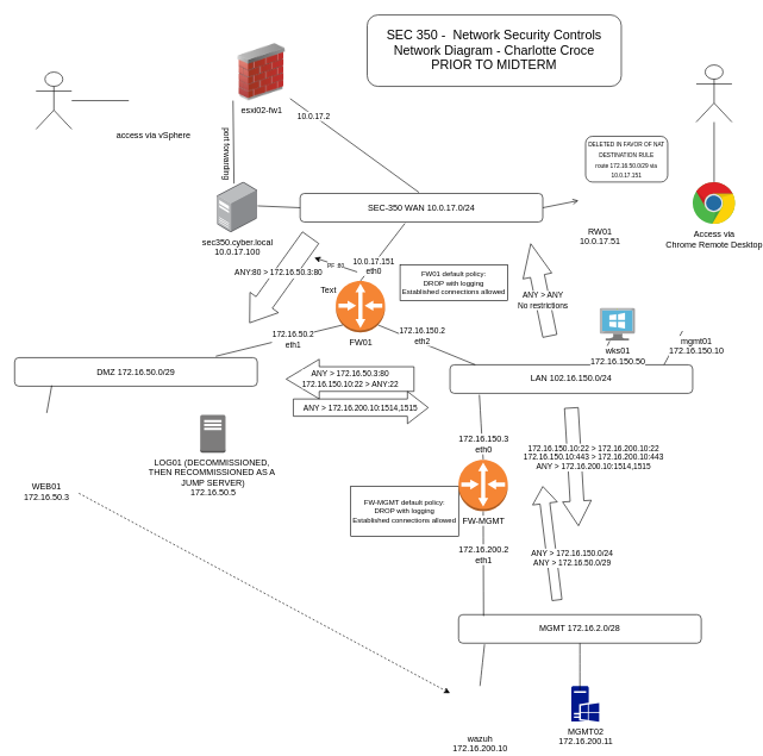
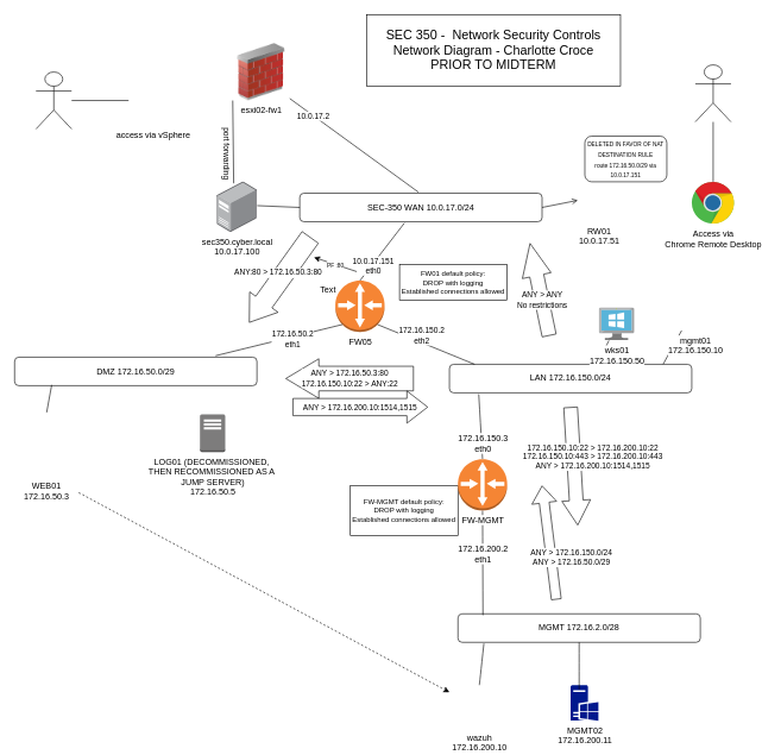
  <mxCell id="0" />
  <mxCell id="1" parent="0" />
  <mxCell id="2" value="SEC-350 WAN 10.0.17.0/24" style="rounded=1;whiteSpace=wrap;html=1;align=center;" parent="1" vertex="1"><mxGeometry x="420" y="270" width="340" height="40" as="geometry" /></mxCell>
- <mxCell id="3" value="LAN 102.16.150.0/24" style="rounded=1;whiteSpace=wrap;html=1;align=center;" parent="1" vertex="1"><mxGeometry x="630" y="510" width="340" height="40" as="geometry" /></mxCell>
+ <mxCell id="3" value="LAN 172.16.150.0/24" style="rounded=1;whiteSpace=wrap;html=1;align=center;" parent="1" vertex="1"><mxGeometry x="630" y="510" width="340" height="40" as="geometry" /></mxCell>
  <mxCell id="4" value="DMZ 172.16.50.0/29" style="rounded=1;whiteSpace=wrap;html=1;align=center;" parent="1" vertex="1"><mxGeometry x="20" y="500" width="340" height="40" as="geometry" /></mxCell>
- <mxCell id="5" value="FW01" style="outlineConnect=0;dashed=0;verticalLabelPosition=bottom;verticalAlign=top;align=center;html=1;shape=mxgraph.aws3.router;fillColor=#F58534;gradientColor=none;" parent="1" vertex="1"><mxGeometry x="470" y="392.6" width="69" height="72" as="geometry" /></mxCell>
+ <mxCell id="5" value="FW05" style="outlineConnect=0;dashed=0;verticalLabelPosition=bottom;verticalAlign=top;align=center;html=1;shape=mxgraph.aws3.router;fillColor=#F58534;gradientColor=none;" parent="1" vertex="1"><mxGeometry x="470" y="392.6" width="69" height="72" as="geometry" /></mxCell>
  <mxCell id="6" value="" style="endArrow=none;html=1;rounded=0;entryX=0.855;entryY=0.855;entryDx=0;entryDy=0;entryPerimeter=0;exitX=0.104;exitY=0;exitDx=0;exitDy=0;exitPerimeter=0;" parent="1" source="3" target="5" edge="1"><mxGeometry width="50" height="50" relative="1" as="geometry"><mxPoint x="781" y="600" as="sourcePoint" /><mxPoint x="831" y="550" as="targetPoint" /></mxGeometry></mxCell>
  <mxCell id="7" value="172.16.150.2&lt;div&gt;eth2&lt;/div&gt;" style="edgeLabel;html=1;align=center;verticalAlign=middle;resizable=0;points=[];rotation=0;" parent="6" vertex="1" connectable="0"><mxGeometry x="0.002" y="2" relative="1" as="geometry"><mxPoint x="-6" y="-14" as="offset" /></mxGeometry></mxCell>
  <mxCell id="8" value="" style="endArrow=none;html=1;rounded=0;entryX=0.145;entryY=0.855;entryDx=0;entryDy=0;entryPerimeter=0;exitX=0.829;exitY=-0.05;exitDx=0;exitDy=0;exitPerimeter=0;" parent="1" source="4" target="5" edge="1"><mxGeometry width="50" height="50" relative="1" as="geometry"><mxPoint x="351" y="450" as="sourcePoint" /><mxPoint x="401" y="400" as="targetPoint" /></mxGeometry></mxCell>
  <mxCell id="9" value="172.16.50.2&lt;div&gt;eth1&lt;/div&gt;" style="edgeLabel;html=1;align=center;verticalAlign=middle;resizable=0;points=[];rotation=0;" parent="8" vertex="1" connectable="0"><mxGeometry x="0.4" y="-1" relative="1" as="geometry"><mxPoint x="-17" y="6" as="offset" /></mxGeometry></mxCell>
  <mxCell id="10" value="LOG01 (DECOMMISSIONED,&amp;nbsp;&lt;div&gt;THEN RECOMMISSIONED AS A&amp;nbsp;&lt;/div&gt;&lt;div&gt;JUMP SERVER)&lt;br&gt;&lt;div&gt;172.16.50.5&lt;/div&gt;&lt;/div&gt;" style="outlineConnect=0;dashed=0;verticalLabelPosition=bottom;verticalAlign=top;align=center;html=1;shape=mxgraph.aws3.traditional_server;fillColor=#7D7C7C;gradientColor=none;" parent="1" vertex="1"><mxGeometry x="280" y="580" width="35.5" height="53" as="geometry" /></mxCell>
  <mxCell id="11" value="" style="endArrow=none;html=1;rounded=0;entryX=0.5;entryY=0;entryDx=0;entryDy=0;exitX=0.153;exitY=0.975;exitDx=0;exitDy=0;exitPerimeter=0;" parent="1" source="4" target="54" edge="1"><mxGeometry width="50" height="50" relative="1" as="geometry"><mxPoint x="341" y="740" as="sourcePoint" /><mxPoint x="73.25" y="580" as="targetPoint" /></mxGeometry></mxCell>
  <mxCell id="12" value="" style="endArrow=none;html=1;rounded=0;entryX=0.5;entryY=0;entryDx=0;entryDy=0;entryPerimeter=0;exitX=0.432;exitY=1.047;exitDx=0;exitDy=0;exitPerimeter=0;" parent="1" source="2" target="5" edge="1"><mxGeometry width="50" height="50" relative="1" as="geometry"><mxPoint x="665" y="420" as="sourcePoint" /><mxPoint x="715" y="370" as="targetPoint" /></mxGeometry></mxCell>
  <mxCell id="13" value="10.0.17.151&lt;div&gt;eth0&lt;/div&gt;" style="edgeLabel;html=1;align=center;verticalAlign=middle;resizable=0;points=[];" parent="12" vertex="1" connectable="0"><mxGeometry x="0.452" y="1" relative="1" as="geometry"><mxPoint as="offset" /></mxGeometry></mxCell>
  <mxCell id="14" value="esxi02-fw1" style="image;html=1;image=img/lib/clip_art/networking/Firewall_02_128x128.png" parent="1" vertex="1"><mxGeometry x="326.01" y="60" width="80" height="80" as="geometry" /></mxCell>
  <mxCell id="15" value="&lt;div&gt;&lt;br&gt;&lt;/div&gt;" style="shape=umlActor;verticalLabelPosition=bottom;verticalAlign=top;html=1;outlineConnect=0;" parent="1" vertex="1"><mxGeometry x="50" y="100" width="50" height="80" as="geometry" /></mxCell>
  <mxCell id="16" value="" style="endArrow=none;html=1;rounded=0;exitX=0;exitY=0.5;exitDx=0;exitDy=0;" parent="1" source="56" target="15" edge="1"><mxGeometry width="50" height="50" relative="1" as="geometry"><mxPoint x="320" y="280" as="sourcePoint" /><mxPoint x="370" y="230" as="targetPoint" /></mxGeometry></mxCell>
  <mxCell id="17" value="sec350.cyber.local&lt;div&gt;10.0.17.100&lt;/div&gt;" style="image;points=[];aspect=fixed;html=1;align=center;shadow=0;dashed=0;image=img/lib/allied_telesis/computer_and_terminals/Server_Desktop.svg;" parent="1" vertex="1"><mxGeometry x="303.99" y="254" width="56.01" height="71" as="geometry" /></mxCell>
  <mxCell id="18" value="" style="endArrow=none;html=1;rounded=0;entryX=0;entryY=1;entryDx=0;entryDy=0;exitX=0.417;exitY=0.031;exitDx=0;exitDy=0;exitPerimeter=0;" parent="1" source="17" target="14" edge="1"><mxGeometry width="50" height="50" relative="1" as="geometry"><mxPoint x="480" y="360" as="sourcePoint" /><mxPoint x="530" y="310" as="targetPoint" /></mxGeometry></mxCell>
  <mxCell id="19" value="port forwarding" style="edgeLabel;html=1;align=center;verticalAlign=middle;resizable=0;points=[];rotation=90;" parent="18" vertex="1" connectable="0"><mxGeometry x="-0.27" y="1" relative="1" as="geometry"><mxPoint x="-7" as="offset" /></mxGeometry></mxCell>
  <mxCell id="20" value="" style="endArrow=none;html=1;rounded=0;exitX=0;exitY=0.5;exitDx=0;exitDy=0;entryX=1.006;entryY=0.471;entryDx=0;entryDy=0;entryPerimeter=0;" parent="1" source="2" target="17" edge="1"><mxGeometry width="50" height="50" relative="1" as="geometry"><mxPoint x="430" y="330" as="sourcePoint" /><mxPoint x="270" y="270" as="targetPoint" /></mxGeometry></mxCell>
  <mxCell id="21" value="" style="endArrow=none;html=1;rounded=0;entryX=1;entryY=0.965;entryDx=0;entryDy=0;entryPerimeter=0;exitX=0.49;exitY=-0.035;exitDx=0;exitDy=0;exitPerimeter=0;" parent="1" source="2" target="14" edge="1"><mxGeometry width="50" height="50" relative="1" as="geometry"><mxPoint x="460" y="200" as="sourcePoint" /><mxPoint x="510" y="150" as="targetPoint" /></mxGeometry></mxCell>
  <mxCell id="22" value="10.0.17.2" style="edgeLabel;html=1;align=center;verticalAlign=middle;resizable=0;points=[];" parent="21" vertex="1" connectable="0"><mxGeometry x="0.736" y="-1" relative="1" as="geometry"><mxPoint x="8" y="8" as="offset" /></mxGeometry></mxCell>
  <mxCell id="23" value="RW01&lt;div&gt;10.0.17.51&lt;/div&gt;" style="shape=image;html=1;verticalAlign=top;verticalLabelPosition=bottom;labelBackgroundColor=#ffffff;imageAspect=0;aspect=fixed;image=https://cdn1.iconfinder.com/data/icons/operating-system-flat-1/30/ubuntu-128.png;clipPath=inset(10.94% 10.94% 10.94% 10.94%);" parent="1" vertex="1"><mxGeometry x="810" y="250" width="60" height="60" as="geometry" /></mxCell>
  <mxCell id="24" value="MGMT 172.16.2.0/28" style="rounded=1;whiteSpace=wrap;html=1;align=center;" parent="1" vertex="1"><mxGeometry x="642" y="860" width="340" height="40" as="geometry" /></mxCell>
  <mxCell id="25" value="" style="endArrow=none;html=1;rounded=0;fontSize=12;startSize=8;endSize=8;curved=1;entryX=0.121;entryY=1.05;entryDx=0;entryDy=0;entryPerimeter=0;exitX=0.5;exitY=0;exitDx=0;exitDy=0;exitPerimeter=0;" parent="1" source="49" target="3" edge="1"><mxGeometry width="50" height="50" relative="1" as="geometry"><mxPoint x="706" y="690" as="sourcePoint" /><mxPoint x="894" y="720" as="targetPoint" /></mxGeometry></mxCell>
  <mxCell id="26" value="&lt;div&gt;172.16.150.3&lt;/div&gt;eth0" style="edgeLabel;html=1;align=center;verticalAlign=middle;resizable=0;points=[];fontSize=12;" parent="25" vertex="1" connectable="0"><mxGeometry x="-0.517" y="-1" relative="1" as="geometry"><mxPoint as="offset" /></mxGeometry></mxCell>
  <mxCell id="27" value="" style="endArrow=none;html=1;rounded=0;fontSize=12;startSize=8;endSize=8;curved=1;exitX=0.5;exitY=1;exitDx=0;exitDy=0;exitPerimeter=0;entryX=0.103;entryY=0.05;entryDx=0;entryDy=0;entryPerimeter=0;" parent="1" source="49" target="24" edge="1"><mxGeometry width="50" height="50" relative="1" as="geometry"><mxPoint x="844" y="770" as="sourcePoint" /><mxPoint x="894" y="720" as="targetPoint" /></mxGeometry></mxCell>
  <mxCell id="28" value="172.16.200.2&lt;div&gt;eth1&lt;/div&gt;" style="edgeLabel;html=1;align=center;verticalAlign=middle;resizable=0;points=[];fontSize=12;" parent="27" vertex="1" connectable="0"><mxGeometry x="-0.273" y="1" relative="1" as="geometry"><mxPoint x="-1" y="8" as="offset" /></mxGeometry></mxCell>
  <mxCell id="29" value="wazuh&lt;div&gt;172.16.200.10&lt;/div&gt;" style="shape=image;html=1;verticalAlign=top;verticalLabelPosition=bottom;labelBackgroundColor=#ffffff;imageAspect=0;aspect=fixed;image=https://cdn1.iconfinder.com/data/icons/logos-brands-1/24/logo_brand_brands_logos_ubuntu-128.png" parent="1" vertex="1"><mxGeometry x="642" y="960" width="60" height="60" as="geometry" /></mxCell>
  <mxCell id="30" value="MGMT02&lt;div&gt;172.16.200.11&lt;/div&gt;" style="sketch=0;aspect=fixed;pointerEvents=1;shadow=0;dashed=0;html=1;strokeColor=none;labelPosition=center;verticalLabelPosition=bottom;verticalAlign=top;align=center;fillColor=#00188D;shape=mxgraph.mscae.enterprise.windows_server" parent="1" vertex="1"><mxGeometry x="800" y="960" width="39" height="50" as="geometry" /></mxCell>
  <mxCell id="31" value="" style="endArrow=none;html=1;rounded=0;fontSize=12;startSize=8;endSize=8;curved=1;entryX=0.5;entryY=1;entryDx=0;entryDy=0;exitX=0.308;exitY=0.12;exitDx=0;exitDy=0;exitPerimeter=0;" parent="1" source="30" target="24" edge="1"><mxGeometry width="50" height="50" relative="1" as="geometry"><mxPoint x="844" y="890" as="sourcePoint" /><mxPoint x="894" y="840" as="targetPoint" /></mxGeometry></mxCell>
  <mxCell id="32" value="" style="endArrow=none;html=1;rounded=0;fontSize=12;startSize=8;endSize=8;curved=1;entryX=0.107;entryY=1.038;entryDx=0;entryDy=0;entryPerimeter=0;exitX=0.5;exitY=0;exitDx=0;exitDy=0;" parent="1" source="29" target="24" edge="1"><mxGeometry width="50" height="50" relative="1" as="geometry"><mxPoint x="844" y="890" as="sourcePoint" /><mxPoint x="894" y="840" as="targetPoint" /></mxGeometry></mxCell>
  <mxCell id="33" value="&lt;div&gt;ANY &amp;gt; 172.16.50.3:80&lt;/div&gt;&lt;div&gt;172.16.150.10:22 &amp;gt; ANY:22&lt;/div&gt;" style="shape=flexArrow;endArrow=classic;html=1;rounded=0;endSize=15.103;strokeWidth=1;sourcePerimeterSpacing=0;startSize=6;width=34.483;" parent="1" edge="1"><mxGeometry width="50" height="50" relative="1" as="geometry"><mxPoint x="580" y="530" as="sourcePoint" /><mxPoint x="400" y="530" as="targetPoint" /></mxGeometry></mxCell>
  <mxCell id="34" value="ANY &gt; 172.16.200.10:1514,1515" style="shape=flexArrow;endArrow=classic;rounded=0;width=24.138;endSize=9.379;" parent="1" edge="1"><mxGeometry width="50" height="50" relative="1" as="geometry"><mxPoint x="410" y="570" as="sourcePoint" /><mxPoint x="600" y="570" as="targetPoint" /><mxPoint as="offset" /></mxGeometry></mxCell>
  <mxCell id="35" value="ANY:80 &gt; 172.16.50.3:80" style="shape=flexArrow;endArrow=classic;rounded=0;endSize=11.33;strokeWidth=1;sourcePerimeterSpacing=0;startSize=6;width=28;horizontal=1;labelBackgroundColor=default;" parent="1" edge="1"><mxGeometry x="-0.112" y="-8" width="50" height="50" relative="1" as="geometry"><mxPoint x="435" y="331.6" as="sourcePoint" /><mxPoint x="349" y="451.6" as="targetPoint" /><mxPoint as="offset" /></mxGeometry></mxCell>
  <mxCell id="36" value="&lt;div&gt;ANY &amp;gt; ANY&lt;/div&gt;&lt;div&gt;No restrictions&lt;br&gt;&lt;/div&gt;" style="shape=flexArrow;endArrow=classic;html=1;rounded=0;endSize=15.019;strokeWidth=1;sourcePerimeterSpacing=0;startSize=6;width=20;" parent="1" edge="1"><mxGeometry x="-0.232" width="50" height="50" relative="1" as="geometry"><mxPoint x="770" y="470" as="sourcePoint" /><mxPoint x="743" y="340" as="targetPoint" /><mxPoint as="offset" /></mxGeometry></mxCell>
  <mxCell id="37" value="FW01 default policy:&#10;DROP with logging&#10;Established connections allowed " style="rounded=0;whiteSpace=wrap;fontSize=10;verticalAlign=middle;" parent="1" vertex="1"><mxGeometry x="560" y="370" width="151" height="50" as="geometry" /></mxCell>
  <mxCell id="38" value="" style="endArrow=open;html=1;rounded=0;entryX=0;entryY=0.5;entryDx=0;entryDy=0;exitX=1;exitY=0.5;exitDx=0;exitDy=0;" parent="1" source="2" target="23" edge="1"><mxGeometry width="50" height="50" relative="1" as="geometry"><mxPoint x="590" y="380" as="sourcePoint" /><mxPoint x="640" y="330" as="targetPoint" /></mxGeometry></mxCell>
  <mxCell id="39" value="FW-MGMT default policy:&#10;DROP with logging&#10;Established connections allowed " style="rounded=0;whiteSpace=wrap;fontSize=10;verticalAlign=middle;" parent="1" vertex="1"><mxGeometry x="491" y="680" width="151" height="70" as="geometry" /></mxCell>
  <mxCell id="40" value="" style="shape=flexArrow;endArrow=classic;html=1;rounded=0;width=19.259;endSize=11.2;" parent="1" edge="1"><mxGeometry width="50" height="50" relative="1" as="geometry"><mxPoint x="800" y="570" as="sourcePoint" /><mxPoint x="810" y="736" as="targetPoint" /></mxGeometry></mxCell>
  <mxCell id="41" value="&lt;div&gt;172.16.150.10:22 &amp;gt; 172.16.200.10:22&lt;br&gt;&lt;/div&gt;&lt;div&gt;172.16.150.10:443 &amp;gt; 172.16.200.10:443&lt;/div&gt;ANY &amp;gt; 172.16.200.10:1514,1515" style="edgeLabel;html=1;align=center;verticalAlign=middle;resizable=0;points=[];" parent="40" vertex="1" connectable="0"><mxGeometry x="-0.129" y="2" relative="1" as="geometry"><mxPoint x="24" y="-2" as="offset" /></mxGeometry></mxCell>
  <mxCell id="42" value="" style="shape=flexArrow;endArrow=classic;html=1;rounded=0;width=13.793;endSize=7.634;" parent="1" edge="1"><mxGeometry width="50" height="50" relative="1" as="geometry"><mxPoint x="780" y="840" as="sourcePoint" /><mxPoint x="760" y="680" as="targetPoint" /></mxGeometry></mxCell>
  <mxCell id="43" value="&lt;div&gt;ANY &amp;gt; 172.16.150.0/24&lt;/div&gt;&lt;div&gt;ANY &amp;gt; 172.16.50.0/29&lt;br&gt;&lt;/div&gt;" style="edgeLabel;html=1;align=center;verticalAlign=middle;resizable=0;points=[];" parent="42" vertex="1" connectable="0"><mxGeometry x="-0.042" y="-7" relative="1" as="geometry"><mxPoint x="23" y="18" as="offset" /></mxGeometry></mxCell>
  <mxCell id="44" value="&lt;div&gt;&lt;br&gt;&lt;/div&gt;" style="shape=umlActor;verticalLabelPosition=bottom;verticalAlign=top;html=1;outlineConnect=0;" parent="1" vertex="1"><mxGeometry x="975" y="90" width="50" height="80" as="geometry" /></mxCell>
  <mxCell id="45" value="" style="endArrow=none;html=1;rounded=0;exitX=0.612;exitY=-0.033;exitDx=0;exitDy=0;exitPerimeter=0;" parent="1" source="3" target="50" edge="1"><mxGeometry width="50" height="50" relative="1" as="geometry"><mxPoint x="830" y="480" as="sourcePoint" /><mxPoint x="880" y="430" as="targetPoint" /></mxGeometry></mxCell>
  <mxCell id="46" value="" style="endArrow=none;html=1;rounded=0;exitX=0.882;exitY=-0.005;exitDx=0;exitDy=0;exitPerimeter=0;" parent="1" source="3" target="51" edge="1"><mxGeometry width="50" height="50" relative="1" as="geometry"><mxPoint x="880" y="460" as="sourcePoint" /><mxPoint x="930" y="410" as="targetPoint" /></mxGeometry></mxCell>
  <mxCell id="47" value="" style="endArrow=none;html=1;rounded=0;" parent="1" source="48" target="44" edge="1"><mxGeometry width="50" height="50" relative="1" as="geometry"><mxPoint x="950" y="320" as="sourcePoint" /><mxPoint x="1000" y="270" as="targetPoint" /></mxGeometry></mxCell>
  <mxCell id="48" value="&lt;div&gt;Access via&lt;/div&gt;&lt;div&gt;Chrome Remote Desktop&lt;br&gt;&lt;/div&gt;" style="dashed=0;outlineConnect=0;html=1;align=center;labelPosition=center;verticalLabelPosition=bottom;verticalAlign=top;shape=mxgraph.weblogos.chrome;labelBackgroundColor=default;" parent="1" vertex="1"><mxGeometry x="970" y="254" width="60" height="60" as="geometry" /></mxCell>
  <mxCell id="49" value="&lt;span&gt;FW-MGMT&lt;/span&gt;" style="outlineConnect=0;dashed=0;verticalLabelPosition=bottom;verticalAlign=top;align=center;html=1;shape=mxgraph.aws3.router;fillColor=#F58534;gradientColor=none;labelBackgroundColor=#FFFFFF;" parent="1" vertex="1"><mxGeometry x="642" y="643" width="69" height="72" as="geometry" /></mxCell>
  <mxCell id="50" value="wks01&lt;div&gt;172.16.150.50&lt;/div&gt;" style="image;sketch=0;aspect=fixed;html=1;points=[];align=center;fontSize=12;image=img/lib/mscae/VirtualMachineWindows.svg;" parent="1" vertex="1"><mxGeometry x="840" y="430.6" width="50" height="46" as="geometry" /></mxCell>
  <mxCell id="51" value="mgmt01&lt;div&gt;172.16.150.10&lt;/div&gt;" style="shape=image;html=1;verticalAlign=top;verticalLabelPosition=bottom;labelBackgroundColor=#ffffff;imageAspect=0;aspect=fixed;image=https://cdn1.iconfinder.com/data/icons/operating-system-flat-1/30/ubuntu-128.png" parent="1" vertex="1"><mxGeometry x="940" y="392.6" width="70" height="70" as="geometry" /></mxCell>
- <mxCell id="52" value="&lt;div&gt;&lt;font style=&quot;font-size: 18px;&quot;&gt;SEC 350 -&amp;nbsp; Network Security Controls&lt;/font&gt;&lt;/div&gt;&lt;div&gt;&lt;font style=&quot;&quot;&gt;&lt;font style=&quot;font-size: 18px;&quot;&gt;Network Diagram - Charlotte Croce&lt;/font&gt;&lt;font style=&quot;font-size: 16px;&quot;&gt;&lt;br&gt;&lt;/font&gt;&lt;/font&gt;&lt;/div&gt;&lt;div&gt;&lt;font style=&quot;&quot;&gt;&lt;font style=&quot;font-size: 18px;&quot;&gt;PRIOR TO MIDTERM&lt;/font&gt;&lt;/font&gt;&lt;/div&gt;" style="whiteSpace=wrap;html=1;rounded=1;" parent="1" vertex="1"><mxGeometry x="514" y="20" width="356" height="100" as="geometry" /></mxCell>
+ <mxCell id="52" value="&lt;div&gt;&lt;font style=&quot;font-size: 18px;&quot;&gt;SEC 350 -&amp;nbsp; Network Security Controls&lt;/font&gt;&lt;/div&gt;&lt;div&gt;&lt;font style=&quot;&quot;&gt;&lt;font style=&quot;font-size: 18px;&quot;&gt;Network Diagram - Charlotte Croce&lt;/font&gt;&lt;font style=&quot;font-size: 16px;&quot;&gt;&lt;br&gt;&lt;/font&gt;&lt;/font&gt;&lt;/div&gt;&lt;div&gt;&lt;font style=&quot;&quot;&gt;&lt;font style=&quot;font-size: 18px;&quot;&gt;PRIOR TO MIDTERM&lt;/font&gt;&lt;/font&gt;&lt;/div&gt;" style="rounded=0;whiteSpace=wrap;html=1;" parent="1" vertex="1"><mxGeometry x="514" y="20" width="356" height="100" as="geometry" /></mxCell>
  <mxCell id="53" value="" style="shape=image;verticalLabelPosition=bottom;labelBackgroundColor=default;verticalAlign=top;aspect=fixed;imageAspect=0;image=https://wazuh.com/uploads/2022/05/wazuh-logo.png;" parent="1" vertex="1"><mxGeometry x="680.66" y="930" width="89.68" height="30" as="geometry" /></mxCell>
  <mxCell id="54" value="WEB01&#10;172.16.50.3" style="shape=image;verticalLabelPosition=bottom;labelBackgroundColor=default;verticalAlign=top;aspect=fixed;imageAspect=0;image=https://static-00.iconduck.com/assets.00/centos-icon-2048x2048-39pfdqnc.png;" parent="1" vertex="1"><mxGeometry x="20" y="577.5" width="90" height="90" as="geometry" /></mxCell>
  <mxCell id="55" value="" style="shape=image;verticalLabelPosition=bottom;labelBackgroundColor=default;verticalAlign=top;aspect=fixed;imageAspect=0;image=https://www.apache.org/foundation/press/kit/feather.png;" parent="1" vertex="1"><mxGeometry x="110" y="577.5" width="56.58" height="100" as="geometry" /></mxCell>
  <mxCell id="56" value="access via vSphere" style="shape=image;verticalLabelPosition=bottom;labelBackgroundColor=default;verticalAlign=top;aspect=fixed;imageAspect=0;image=https://raw.githubusercontent.com/pulumiverse/pulumi-esxi-native/main/docs/esxi-logo.png;clipPath=inset(3% 4.33% 5% 2%);" parent="1" vertex="1"><mxGeometry x="180" y="105.71" width="69.82" height="68.58" as="geometry" /></mxCell>
  <mxCell id="57" value="Text" style="text;strokeColor=none;align=center;fillColor=none;html=1;verticalAlign=middle;whiteSpace=wrap;rounded=0;" parent="1" vertex="1"><mxGeometry x="430" y="390" width="60" height="30" as="geometry" /></mxCell>
  <mxCell id="58" value="&lt;div&gt;&lt;font style=&quot;font-size: 8px;&quot;&gt;DELETED IN FAVOR OF NAT DESTINATION RULE&lt;/font&gt;&lt;/div&gt;&lt;font style=&quot;font-size: 8px;&quot;&gt;route 172.16.50.0/29 via 10.0.17.151&lt;/font&gt;" style="rounded=1;whiteSpace=wrap;html=1;" parent="1" vertex="1"><mxGeometry x="820" y="190" width="115" height="64" as="geometry" /></mxCell>
  <mxCell id="59" value="" style="shape=image;verticalLabelPosition=bottom;labelBackgroundColor=default;verticalAlign=top;aspect=fixed;imageAspect=0;image=https://modsecurity.org/img/social-share.png;" parent="1" vertex="1"><mxGeometry x="94.96" y="657.39" width="86.67" height="22.61" as="geometry" /></mxCell>
  <mxCell id="60" value="" style="endArrow=classic;html=1;rounded=0;dashed=1;" parent="1" edge="1"><mxGeometry width="50" height="50" relative="1" as="geometry"><mxPoint x="110" y="690" as="sourcePoint" /><mxPoint x="630" y="970" as="targetPoint" /></mxGeometry></mxCell>
  <mxCell id="61" value="" style="endArrow=classic;html=1;rounded=0;" edge="1" parent="1"><mxGeometry width="50" height="50" relative="1" as="geometry"><mxPoint x="500" y="380" as="sourcePoint" /><mxPoint x="440" y="360" as="targetPoint" /></mxGeometry></mxCell>
  <mxCell id="62" value="&lt;font style=&quot;font-size: 8px;&quot;&gt;PF :80&lt;/font&gt;" style="edgeLabel;html=1;align=center;verticalAlign=middle;resizable=0;points=[];" vertex="1" connectable="0" parent="61"><mxGeometry x="0.047" y="3" relative="1" as="geometry"><mxPoint x="2" y="-2" as="offset" /></mxGeometry></mxCell>
